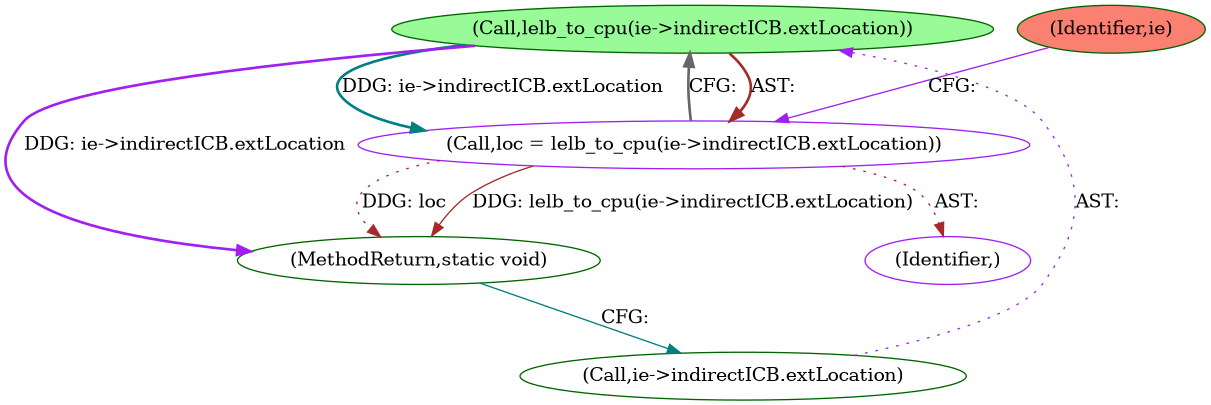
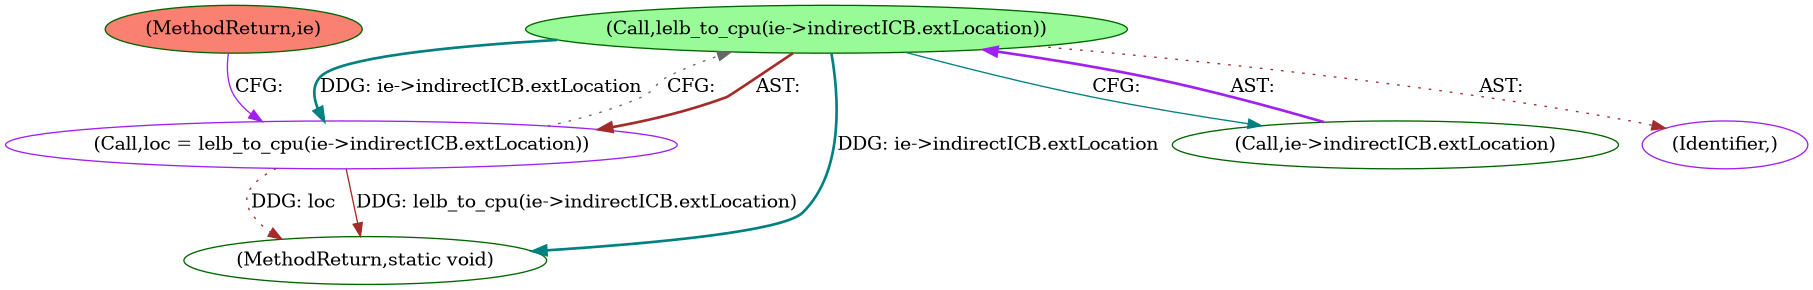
  digraph {
    fontname="DejaVu Serif"
    node [color=darkgreen fillcolor=white fontname="DejaVu Serif" style=filled]
    edge [color=brown fontname="DejaVu Serif" style=dotted]
    n1 [fillcolor=palegreen label="(Call,lelb_to_cpu(ie->indirectICB.extLocation))"]
    n2 [color=purple label="(Call,loc = lelb_to_cpu(ie->indirectICB.extLocation))"]
    n3 [label="(MethodReturn,static void)"]
    n4 [label="(Call,ie->indirectICB.extLocation)"]
    n5 [color=purple label="(Identifier,)"]
-   n6 [fillcolor=salmon label="(Identifier,ie)"]
+   n6 [fillcolor=salmon label="(MethodReturn,ie)"]
    n1 -> n2 [label="AST: " style=bold]
    n1 -> n2 [color=teal label="DDG: ie->indirectICB.extLocation" style=bold]
-   n1 -> n3 [color=purple label="DDG: ie->indirectICB.extLocation" style=bold]
-   n3 -> n4 [color=teal label="CFG: " style=solid]
-   n2 -> n1 [color=gray40 label="CFG: " style=bold]
+   n1 -> n3 [color=teal label="DDG: ie->indirectICB.extLocation" style=bold]
+   n1 -> n4 [color=teal label="CFG: " style=solid]
+   n2 -> n1 [color=gray40 label="CFG: "]
    n2 -> n3 [label="DDG: loc"]
    n2 -> n3 [label="DDG: lelb_to_cpu(ie->indirectICB.extLocation)" style=solid]
-   n2 -> n5 [label="AST: "]
-   n4 -> n1 [color=purple label="AST: "]
+   n1 -> n5 [label="AST: "]
+   n4 -> n1 [color=purple label="AST: " style=bold]
    n6 -> n2 [color=purple label="CFG: " style=solid]
  }
